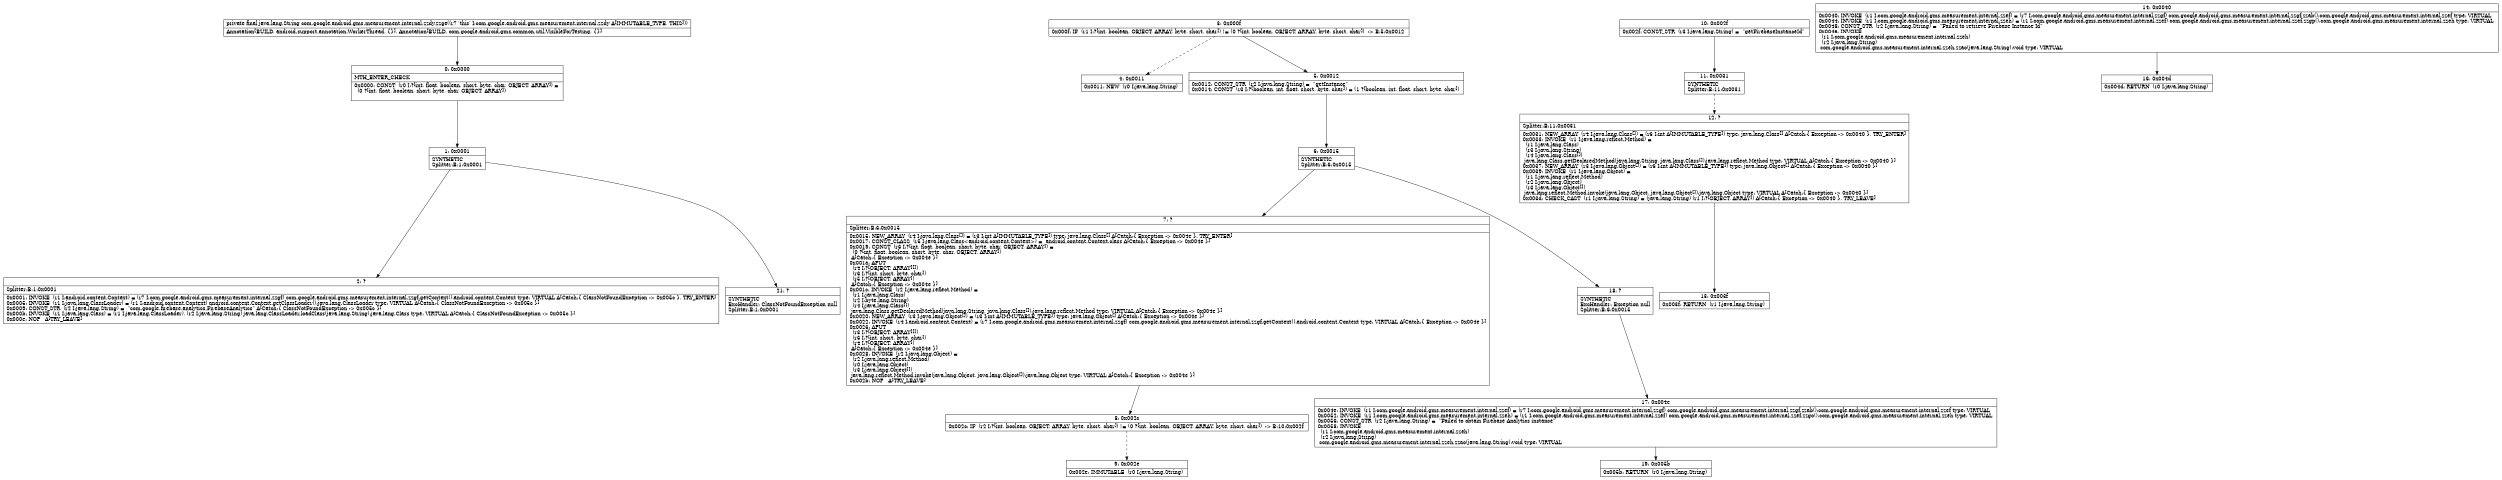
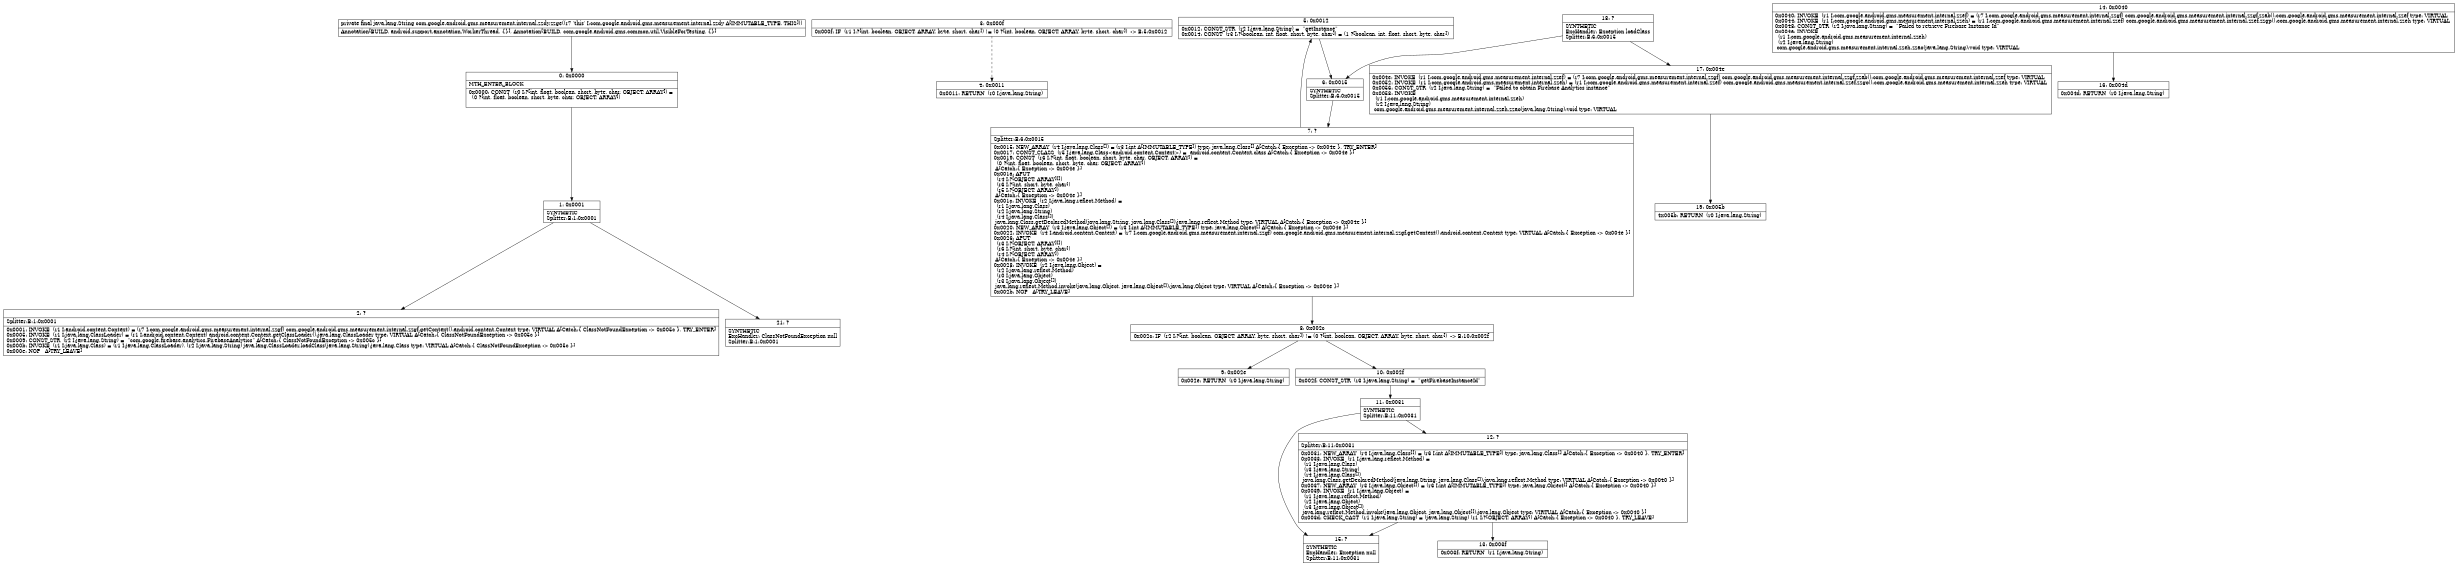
  digraph {
    node [shape=record]
-   n1 [label="{0\:\ 0x0000|MTH_ENTER_CHECK\l|0x0000: CONST  (r0 I:?[int, float, boolean, short, byte, char, OBJECT, ARRAY]) = \l  (0 ?[int, float, boolean, short, byte, char, OBJECT, ARRAY])\l \l}"]
+   n1 [label="{0\:\ 0x0000|MTH_ENTER_BLOCK\l|0x0000: CONST  (r0 I:?[int, float, boolean, short, byte, char, OBJECT, ARRAY]) = \l  (0 ?[int, float, boolean, short, byte, char, OBJECT, ARRAY])\l \l}"]
    n2 [label="{1\:\ 0x0001|SYNTHETIC\lSplitter:B:1:0x0001\l}"]
    n3 [label="{2\:\ ?|Splitter:B:1:0x0001\l|0x0001: INVOKE  (r1 I:android.content.Context) = (r7 I:com.google.android.gms.measurement.internal.zzgf) com.google.android.gms.measurement.internal.zzgf.getContext():android.content.Context type: VIRTUAL A[Catch:\{ ClassNotFoundException \-\> 0x005c \}, TRY_ENTER]\l0x0005: INVOKE  (r1 I:java.lang.ClassLoader) = (r1 I:android.content.Context) android.content.Context.getClassLoader():java.lang.ClassLoader type: VIRTUAL A[Catch:\{ ClassNotFoundException \-\> 0x005c \}]\l0x0009: CONST_STR  (r2 I:java.lang.String) =  \"com.google.firebase.analytics.FirebaseAnalytics\" A[Catch:\{ ClassNotFoundException \-\> 0x005c \}]\l0x000b: INVOKE  (r1 I:java.lang.Class) = (r1 I:java.lang.ClassLoader), (r2 I:java.lang.String) java.lang.ClassLoader.loadClass(java.lang.String):java.lang.Class type: VIRTUAL A[Catch:\{ ClassNotFoundException \-\> 0x005c \}]\l0x000e: NOP   A[TRY_LEAVE]\l}"]
    n4 [label="{21\:\ ?|SYNTHETIC\lExcHandler: ClassNotFoundException null\lSplitter:B:1:0x0001\l}"]
    n5 [label="{3\:\ 0x000f|0x000f: IF  (r1 I:?[int, boolean, OBJECT, ARRAY, byte, short, char]) != (0 ?[int, boolean, OBJECT, ARRAY, byte, short, char])  \-\> B:5:0x0012 \l}"]
-   n6 [label="{4\:\ 0x0011|0x0011: NEW  (r0 I:java.lang.String) \l}"]
+   n6 [label="{4\:\ 0x0011|0x0011: RETURN  (r0 I:java.lang.String) \l}"]
    n7 [label="{5\:\ 0x0012|0x0012: CONST_STR  (r2 I:java.lang.String) =  \"getInstance\" \l0x0014: CONST  (r3 I:?[boolean, int, float, short, byte, char]) = (1 ?[boolean, int, float, short, byte, char]) \l}"]
    n8 [label="{6\:\ 0x0015|SYNTHETIC\lSplitter:B:6:0x0015\l}"]
-   n9 [label="{7\:\ ?|Splitter:B:6:0x0015\l|0x0015: NEW_ARRAY  (r4 I:java.lang.Class[]) = (r3 I:int A[IMMUTABLE_TYPE]) type: java.lang.Class[] A[Catch:\{ Exception \-\> 0x004e \}, TRY_ENTER]\l0x0017: CONST_CLASS  (r5 I:java.lang.Class\<android.content.Context\>) =  android.content.Context.class A[Catch:\{ Exception \-\> 0x004e \}]\l0x0019: CONST  (r6 I:?[int, float, boolean, short, byte, char, OBJECT, ARRAY]) = \l  (0 ?[int, float, boolean, short, byte, char, OBJECT, ARRAY])\l A[Catch:\{ Exception \-\> 0x004e \}]\l0x001a: APUT  \l  (r4 I:?[OBJECT, ARRAY][])\l  (r6 I:?[int, short, byte, char])\l  (r5 I:?[OBJECT, ARRAY])\l A[Catch:\{ Exception \-\> 0x004e \}]\l0x001c: INVOKE  (r2 I:java.lang.reflect.Method) = \l  (r1 I:java.lang.Class)\l  (r2 I:byte.lang.String)\l  (r4 I:java.lang.Class[])\l java.lang.Class.getDeclaredMethod(java.lang.String, java.lang.Class[]):java.lang.reflect.Method type: VIRTUAL A[Catch:\{ Exception \-\> 0x004e \}]\l0x0020: NEW_ARRAY  (r3 I:java.lang.Object[]) = (r3 I:int A[IMMUTABLE_TYPE]) type: java.lang.Object[] A[Catch:\{ Exception \-\> 0x004e \}]\l0x0022: INVOKE  (r4 I:android.content.Context) = (r7 I:com.google.android.gms.measurement.internal.zzgf) com.google.android.gms.measurement.internal.zzgf.getContext():android.content.Context type: VIRTUAL A[Catch:\{ Exception \-\> 0x004e \}]\l0x0026: APUT  \l  (r3 I:?[OBJECT, ARRAY][])\l  (r6 I:?[int, short, byte, char])\l  (r4 I:?[OBJECT, ARRAY])\l A[Catch:\{ Exception \-\> 0x004e \}]\l0x0028: INVOKE  (r2 I:java.lang.Object) = \l  (r2 I:java.lang.reflect.Method)\l  (r0 I:java.lang.Object)\l  (r3 I:java.lang.Object[])\l java.lang.reflect.Method.invoke(java.lang.Object, java.lang.Object[]):java.lang.Object type: VIRTUAL A[Catch:\{ Exception \-\> 0x004e \}]\l0x002b: NOP   A[TRY_LEAVE]\l}"]
-   n10 [label="{18\:\ ?|SYNTHETIC\lExcHandler: Exception null\lSplitter:B:6:0x0015\l}"]
+   n9 [label="{7\:\ ?|Splitter:B:6:0x0015\l|0x0015: NEW_ARRAY  (r4 I:java.lang.Class[]) = (r3 I:int A[IMMUTABLE_TYPE]) type: java.lang.Class[] A[Catch:\{ Exception \-\> 0x004e \}, TRY_ENTER]\l0x0017: CONST_CLASS  (r5 I:java.lang.Class\<android.content.Context\>) =  android.content.Context.class A[Catch:\{ Exception \-\> 0x004e \}]\l0x0019: CONST  (r6 I:?[int, float, boolean, short, byte, char, OBJECT, ARRAY]) = \l  (0 ?[int, float, boolean, short, byte, char, OBJECT, ARRAY])\l A[Catch:\{ Exception \-\> 0x004e \}]\l0x001a: APUT  \l  (r4 I:?[OBJECT, ARRAY][])\l  (r6 I:?[int, short, byte, char])\l  (r5 I:?[OBJECT, ARRAY])\l A[Catch:\{ Exception \-\> 0x004e \}]\l0x001c: INVOKE  (r2 I:java.lang.reflect.Method) = \l  (r1 I:java.lang.Class)\l  (r2 I:java.lang.String)\l  (r4 I:java.lang.Class[])\l java.lang.Class.getDeclaredMethod(java.lang.String, java.lang.Class[]):java.lang.reflect.Method type: VIRTUAL A[Catch:\{ Exception \-\> 0x004e \}]\l0x0020: NEW_ARRAY  (r3 I:java.lang.Object[]) = (r3 I:int A[IMMUTABLE_TYPE]) type: java.lang.Object[] A[Catch:\{ Exception \-\> 0x004e \}]\l0x0022: INVOKE  (r4 I:android.content.Context) = (r7 I:com.google.android.gms.measurement.internal.zzgf) com.google.android.gms.measurement.internal.zzgf.getContext():android.content.Context type: VIRTUAL A[Catch:\{ Exception \-\> 0x004e \}]\l0x0026: APUT  \l  (r3 I:?[OBJECT, ARRAY][])\l  (r6 I:?[int, short, byte, char])\l  (r4 I:?[OBJECT, ARRAY])\l A[Catch:\{ Exception \-\> 0x004e \}]\l0x0028: INVOKE  (r2 I:java.lang.Object) = \l  (r2 I:java.lang.reflect.Method)\l  (r0 I:java.lang.Object)\l  (r3 I:java.lang.Object[])\l java.lang.reflect.Method.invoke(java.lang.Object, java.lang.Object[]):java.lang.Object type: VIRTUAL A[Catch:\{ Exception \-\> 0x004e \}]\l0x002b: NOP   A[TRY_LEAVE]\l}"]
+   n10 [label="{18\:\ ?|SYNTHETIC\lExcHandler: Exception loadClass\lSplitter:B:6:0x0015\l}"]
    n11 [label="{8\:\ 0x002c|0x002c: IF  (r2 I:?[int, boolean, OBJECT, ARRAY, byte, short, char]) != (0 ?[int, boolean, OBJECT, ARRAY, byte, short, char])  \-\> B:10:0x002f \l}"]
    n12 [label="{17\:\ 0x004e|0x004e: INVOKE  (r1 I:com.google.android.gms.measurement.internal.zzef) = (r7 I:com.google.android.gms.measurement.internal.zzgf) com.google.android.gms.measurement.internal.zzgf.zzab():com.google.android.gms.measurement.internal.zzef type: VIRTUAL \l0x0052: INVOKE  (r1 I:com.google.android.gms.measurement.internal.zzeh) = (r1 I:com.google.android.gms.measurement.internal.zzef) com.google.android.gms.measurement.internal.zzef.zzgo():com.google.android.gms.measurement.internal.zzeh type: VIRTUAL \l0x0056: CONST_STR  (r2 I:java.lang.String) =  \"Failed to obtain Firebase Analytics instance\" \l0x0058: INVOKE  \l  (r1 I:com.google.android.gms.measurement.internal.zzeh)\l  (r2 I:java.lang.String)\l com.google.android.gms.measurement.internal.zzeh.zzao(java.lang.String):void type: VIRTUAL \l}"]
-   n13 [label="{9\:\ 0x002e|0x002e: IMMUTABLE  (r0 I:java.lang.String) \l}"]
+   n13 [label="{9\:\ 0x002e|0x002e: RETURN  (r0 I:java.lang.String) \l}"]
    n14 [label="{10\:\ 0x002f|0x002f: CONST_STR  (r3 I:java.lang.String) =  \"getFirebaseInstanceId\" \l}"]
    n15 [label="{11\:\ 0x0031|SYNTHETIC\lSplitter:B:11:0x0031\l}"]
    n16 [label="{12\:\ ?|Splitter:B:11:0x0031\l|0x0031: NEW_ARRAY  (r4 I:java.lang.Class[]) = (r6 I:int A[IMMUTABLE_TYPE]) type: java.lang.Class[] A[Catch:\{ Exception \-\> 0x0040 \}, TRY_ENTER]\l0x0033: INVOKE  (r1 I:java.lang.reflect.Method) = \l  (r1 I:java.lang.Class)\l  (r3 I:java.lang.String)\l  (r4 I:java.lang.Class[])\l java.lang.Class.getDeclaredMethod(java.lang.String, java.lang.Class[]):java.lang.reflect.Method type: VIRTUAL A[Catch:\{ Exception \-\> 0x0040 \}]\l0x0037: NEW_ARRAY  (r3 I:java.lang.Object[]) = (r6 I:int A[IMMUTABLE_TYPE]) type: java.lang.Object[] A[Catch:\{ Exception \-\> 0x0040 \}]\l0x0039: INVOKE  (r1 I:java.lang.Object) = \l  (r1 I:java.lang.reflect.Method)\l  (r2 I:java.lang.Object)\l  (r3 I:java.lang.Object[])\l java.lang.reflect.Method.invoke(java.lang.Object, java.lang.Object[]):java.lang.Object type: VIRTUAL A[Catch:\{ Exception \-\> 0x0040 \}]\l0x003d: CHECK_CAST  (r1 I:java.lang.String) = (java.lang.String) (r1 I:?[OBJECT, ARRAY]) A[Catch:\{ Exception \-\> 0x0040 \}, TRY_LEAVE]\l}"]
+   n17 [label="{15\:\ ?|SYNTHETIC\lExcHandler: Exception null\lSplitter:B:11:0x0031\l}"]
    n18 [label="{13\:\ 0x003f|0x003f: RETURN  (r1 I:java.lang.String) \l}"]
    n19 [label="{14\:\ 0x0040|0x0040: INVOKE  (r1 I:com.google.android.gms.measurement.internal.zzef) = (r7 I:com.google.android.gms.measurement.internal.zzgf) com.google.android.gms.measurement.internal.zzgf.zzab():com.google.android.gms.measurement.internal.zzef type: VIRTUAL \l0x0044: INVOKE  (r1 I:com.google.android.gms.measurement.internal.zzeh) = (r1 I:com.google.android.gms.measurement.internal.zzef) com.google.android.gms.measurement.internal.zzef.zzgp():com.google.android.gms.measurement.internal.zzeh type: VIRTUAL \l0x0048: CONST_STR  (r2 I:java.lang.String) =  \"Failed to retrieve Firebase Instance Id\" \l0x004a: INVOKE  \l  (r1 I:com.google.android.gms.measurement.internal.zzeh)\l  (r2 I:java.lang.String)\l com.google.android.gms.measurement.internal.zzeh.zzao(java.lang.String):void type: VIRTUAL \l}"]
    n20 [label="{16\:\ 0x004d|0x004d: RETURN  (r0 I:java.lang.String) \l}"]
-   n21 [label="{19\:\ 0x005b|0x005b: RETURN  (r0 I:java.lang.String) \l}"]
+   n21 [label="{19\:\ 0x005b|4x005b: RETURN  (r0 I:java.lang.String) \l}"]
    n22 [label="{private final java.lang.String com.google.android.gms.measurement.internal.zzdy.zzge((r7 'this' I:com.google.android.gms.measurement.internal.zzdy A[IMMUTABLE_TYPE, THIS]))  | Annotation[BUILD, android.support.annotation.WorkerThread, \{\}], Annotation[BUILD, com.google.android.gms.common.util.VisibleForTesting, \{\}]\l}"]
    n1 -> n2
    n2 -> n3
    n2 -> n4
    n5 -> n6 [style=dashed]
-   n5 -> n7
+   n9 -> n7
    n7 -> n8
    n8 -> n9
-   n8 -> n10
+   n10 -> n8
    n9 -> n11
    n10 -> n12
-   n11 -> n13 [style=dashed]
+   n11 -> n13 [style=solid]
+   n11 -> n14
    n12 -> n21
    n14 -> n15
-   n15 -> n16 [style=dashed]
+   n15 -> n16
+   n15 -> n17
+   n16 -> n17
    n16 -> n18
    n19 -> n20
    n22 -> n1
  }
